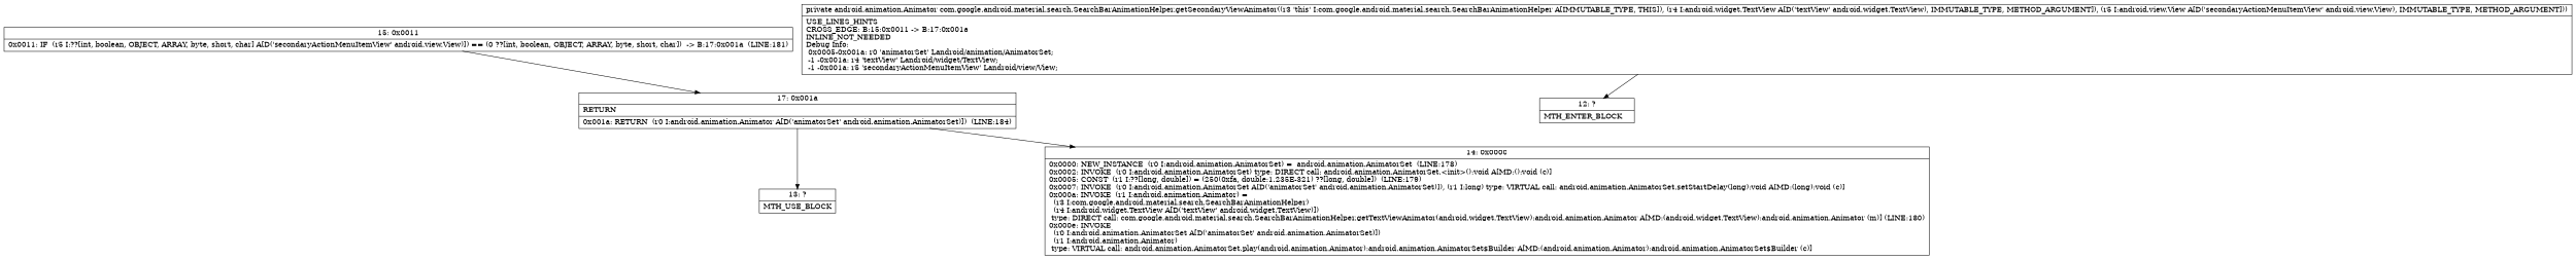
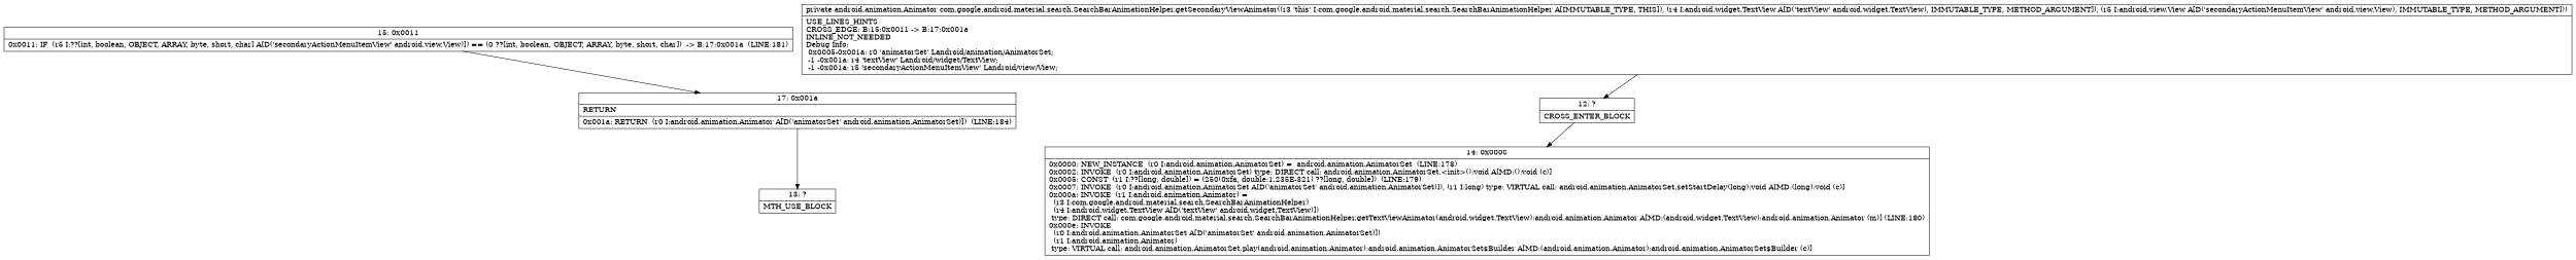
  digraph {
    node [shape=record]
-   n1 [label="{12\:\ ?|MTH_ENTER_BLOCK\l}"]
+   n1 [label="{12\:\ ?|CROSS_ENTER_BLOCK\l}"]
    n2 [label="{14\:\ 0x0000|0x0000: NEW_INSTANCE  (r0 I:android.animation.AnimatorSet) =  android.animation.AnimatorSet  (LINE:178)\l0x0002: INVOKE  (r0 I:android.animation.AnimatorSet) type: DIRECT call: android.animation.AnimatorSet.\<init\>():void A[MD:():void (c)]\l0x0005: CONST  (r1 I:??[long, double]) = (250(0xfa, double:1.235E\-321) ??[long, double])  (LINE:179)\l0x0007: INVOKE  (r0 I:android.animation.AnimatorSet A[D('animatorSet' android.animation.AnimatorSet)]), (r1 I:long) type: VIRTUAL call: android.animation.AnimatorSet.setStartDelay(long):void A[MD:(long):void (c)]\l0x000a: INVOKE  (r1 I:android.animation.Animator) = \l  (r3 I:com.google.android.material.search.SearchBarAnimationHelper)\l  (r4 I:android.widget.TextView A[D('textView' android.widget.TextView)])\l type: DIRECT call: com.google.android.material.search.SearchBarAnimationHelper.getTextViewAnimator(android.widget.TextView):android.animation.Animator A[MD:(android.widget.TextView):android.animation.Animator (m)] (LINE:180)\l0x000e: INVOKE  \l  (r0 I:android.animation.AnimatorSet A[D('animatorSet' android.animation.AnimatorSet)])\l  (r1 I:android.animation.Animator)\l type: VIRTUAL call: android.animation.AnimatorSet.play(android.animation.Animator):android.animation.AnimatorSet$Builder A[MD:(android.animation.Animator):android.animation.AnimatorSet$Builder (c)]\l}"]
    n3 [label="{15\:\ 0x0011|0x0011: IF  (r5 I:??[int, boolean, OBJECT, ARRAY, byte, short, char] A[D('secondaryActionMenuItemView' android.view.View)]) == (0 ??[int, boolean, OBJECT, ARRAY, byte, short, char])  \-\> B:17:0x001a  (LINE:181)\l}"]
    n4 [label="{17\:\ 0x001a|RETURN\l|0x001a: RETURN  (r0 I:android.animation.Animator A[D('animatorSet' android.animation.AnimatorSet)])  (LINE:184)\l}"]
    n5 [label="{13\:\ ?|MTH_USE_BLOCK\l}"]
    n6 [label="{private android.animation.Animator com.google.android.material.search.SearchBarAnimationHelper.getSecondaryViewAnimator((r3 'this' I:com.google.android.material.search.SearchBarAnimationHelper A[IMMUTABLE_TYPE, THIS]), (r4 I:android.widget.TextView A[D('textView' android.widget.TextView), IMMUTABLE_TYPE, METHOD_ARGUMENT]), (r5 I:android.view.View A[D('secondaryActionMenuItemView' android.view.View), IMMUTABLE_TYPE, METHOD_ARGUMENT]))  | USE_LINES_HINTS\lCROSS_EDGE: B:15:0x0011 \-\> B:17:0x001a\lINLINE_NOT_NEEDED\lDebug Info:\l  0x0005\-0x001a: r0 'animatorSet' Landroid\/animation\/AnimatorSet;\l  \-1 \-0x001a: r4 'textView' Landroid\/widget\/TextView;\l  \-1 \-0x001a: r5 'secondaryActionMenuItemView' Landroid\/view\/View;\l}"]
-   n4 -> n2
+   n1 -> n2
    n3 -> n4
    n4 -> n5
    n6 -> n1
  }
